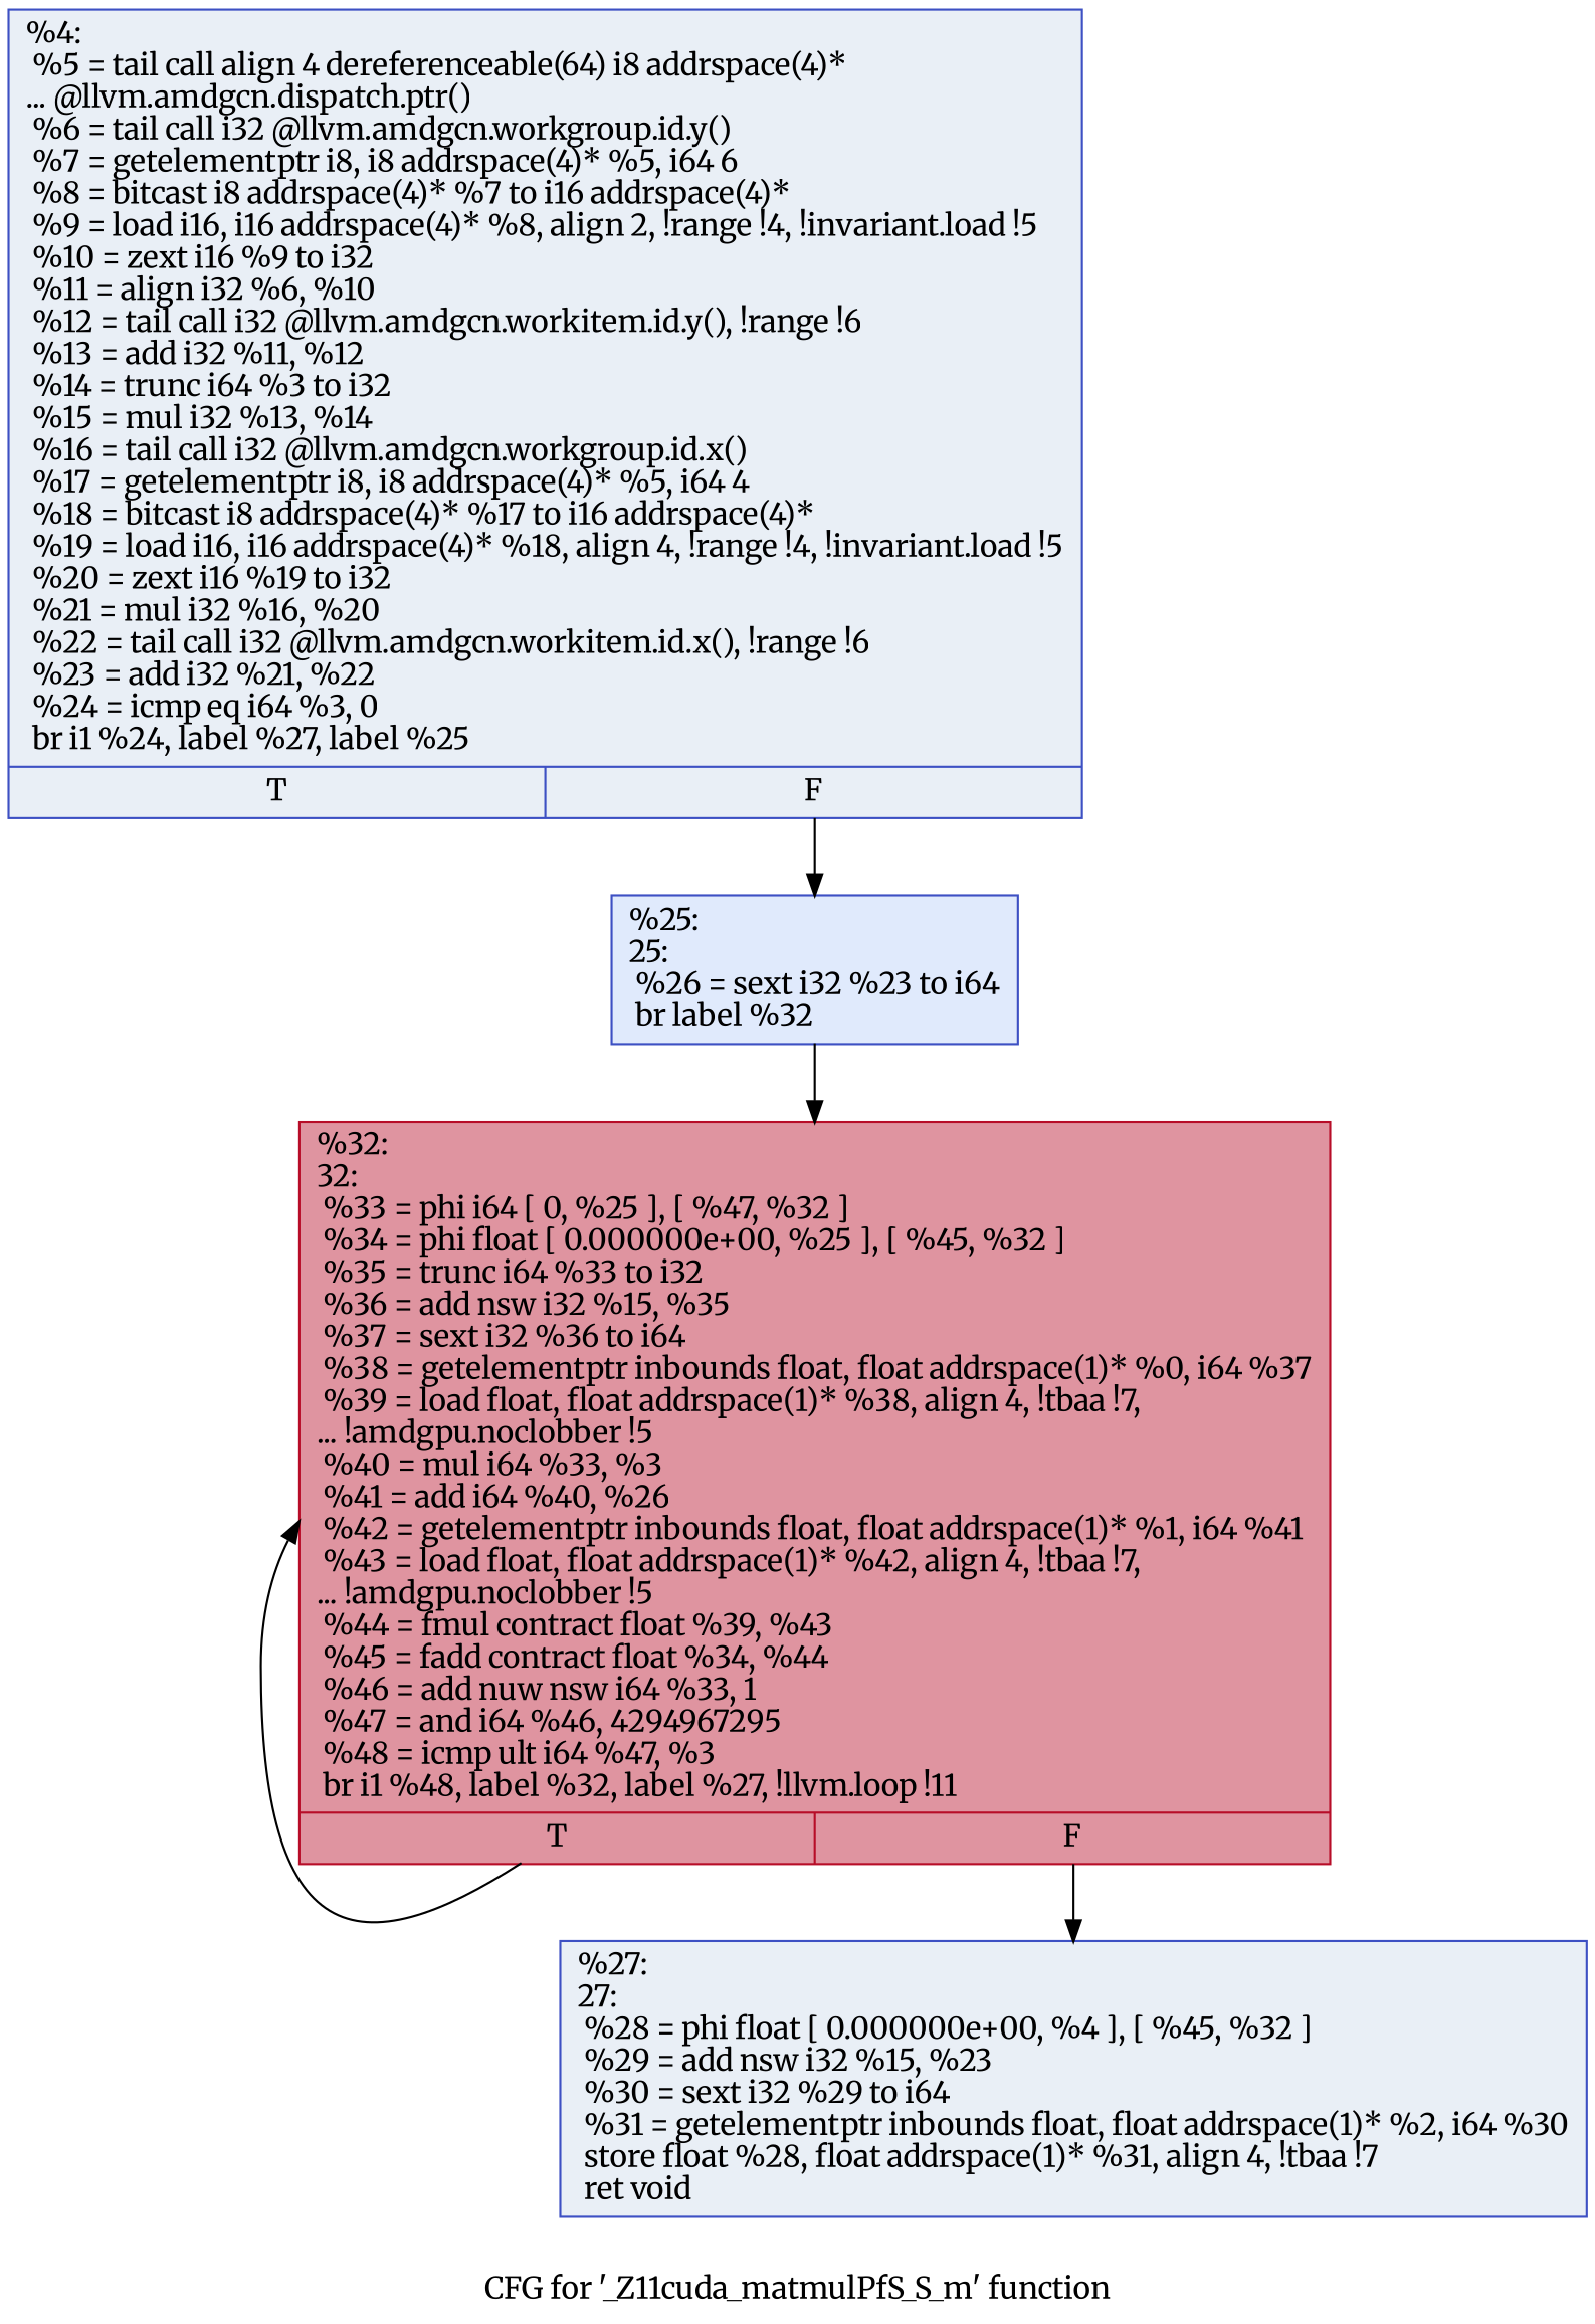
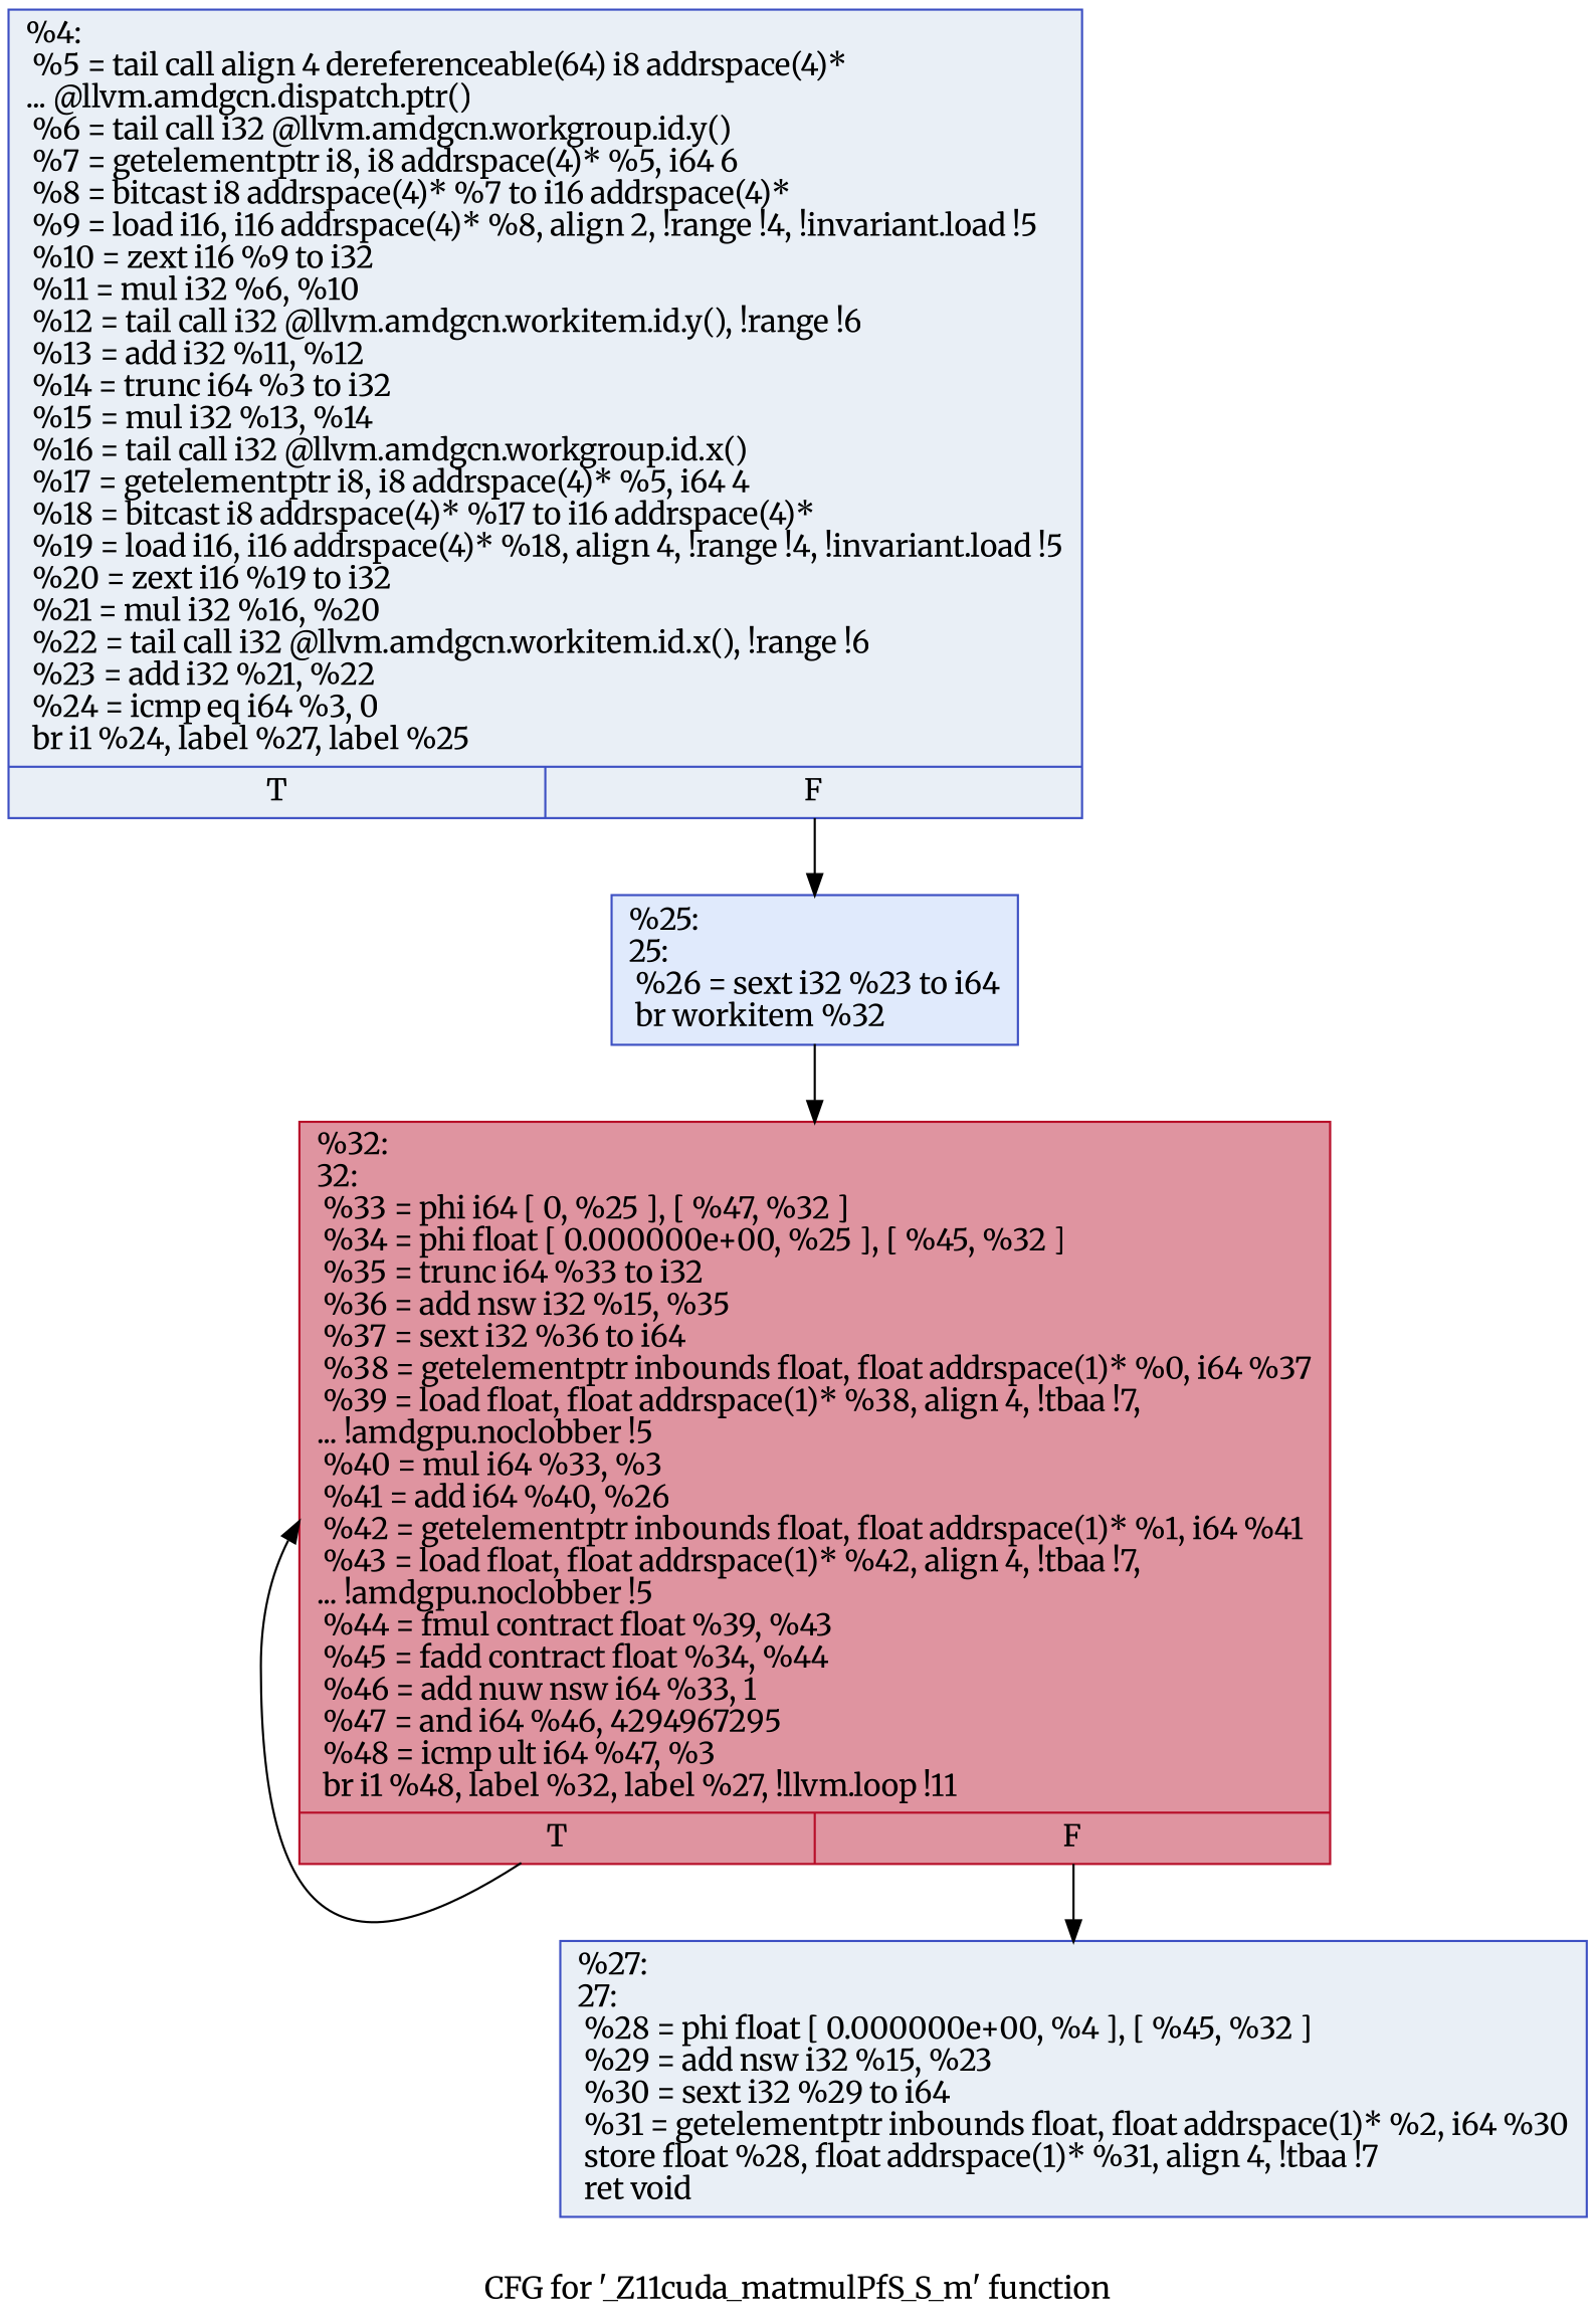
  digraph {
    fontname=Merriweather
    label="CFG for '_Z11cuda_matmulPfS_S_m' function"
    node [color="#3d50c3ff" fillcolor="#cedaeb70" fontname=Merriweather shape=record style=filled]
    edge [fontname=Merriweather tailport=s1]
-   n1 [label="{%4:\l  %5 = tail call align 4 dereferenceable(64) i8 addrspace(4)*\l... @llvm.amdgcn.dispatch.ptr()\l  %6 = tail call i32 @llvm.amdgcn.workgroup.id.y()\l  %7 = getelementptr i8, i8 addrspace(4)* %5, i64 6\l  %8 = bitcast i8 addrspace(4)* %7 to i16 addrspace(4)*\l  %9 = load i16, i16 addrspace(4)* %8, align 2, !range !4, !invariant.load !5\l  %10 = zext i16 %9 to i32\l  %11 = align i32 %6, %10\l  %12 = tail call i32 @llvm.amdgcn.workitem.id.y(), !range !6\l  %13 = add i32 %11, %12\l  %14 = trunc i64 %3 to i32\l  %15 = mul i32 %13, %14\l  %16 = tail call i32 @llvm.amdgcn.workgroup.id.x()\l  %17 = getelementptr i8, i8 addrspace(4)* %5, i64 4\l  %18 = bitcast i8 addrspace(4)* %17 to i16 addrspace(4)*\l  %19 = load i16, i16 addrspace(4)* %18, align 4, !range !4, !invariant.load !5\l  %20 = zext i16 %19 to i32\l  %21 = mul i32 %16, %20\l  %22 = tail call i32 @llvm.amdgcn.workitem.id.x(), !range !6\l  %23 = add i32 %21, %22\l  %24 = icmp eq i64 %3, 0\l  br i1 %24, label %27, label %25\l|{<s0>T|<s1>F}}"]
-   n2 [fillcolor="#b9d0f970" label="{%25:\l25:                                               \l  %26 = sext i32 %23 to i64\l  br label %32\l}"]
+   n1 [label="{%4:\l  %5 = tail call align 4 dereferenceable(64) i8 addrspace(4)*\l... @llvm.amdgcn.dispatch.ptr()\l  %6 = tail call i32 @llvm.amdgcn.workgroup.id.y()\l  %7 = getelementptr i8, i8 addrspace(4)* %5, i64 6\l  %8 = bitcast i8 addrspace(4)* %7 to i16 addrspace(4)*\l  %9 = load i16, i16 addrspace(4)* %8, align 2, !range !4, !invariant.load !5\l  %10 = zext i16 %9 to i32\l  %11 = mul i32 %6, %10\l  %12 = tail call i32 @llvm.amdgcn.workitem.id.y(), !range !6\l  %13 = add i32 %11, %12\l  %14 = trunc i64 %3 to i32\l  %15 = mul i32 %13, %14\l  %16 = tail call i32 @llvm.amdgcn.workgroup.id.x()\l  %17 = getelementptr i8, i8 addrspace(4)* %5, i64 4\l  %18 = bitcast i8 addrspace(4)* %17 to i16 addrspace(4)*\l  %19 = load i16, i16 addrspace(4)* %18, align 4, !range !4, !invariant.load !5\l  %20 = zext i16 %19 to i32\l  %21 = mul i32 %16, %20\l  %22 = tail call i32 @llvm.amdgcn.workitem.id.x(), !range !6\l  %23 = add i32 %21, %22\l  %24 = icmp eq i64 %3, 0\l  br i1 %24, label %27, label %25\l|{<s0>T|<s1>F}}"]
+   n2 [fillcolor="#b9d0f970" label="{%25:\l25:                                               \l  %26 = sext i32 %23 to i64\l  br workitem %32\l}"]
    n3 [label="{%27:\l27:                                               \l  %28 = phi float [ 0.000000e+00, %4 ], [ %45, %32 ]\l  %29 = add nsw i32 %15, %23\l  %30 = sext i32 %29 to i64\l  %31 = getelementptr inbounds float, float addrspace(1)* %2, i64 %30\l  store float %28, float addrspace(1)* %31, align 4, !tbaa !7\l  ret void\l}"]
    n4 [color="#b70d28ff" fillcolor="#b70d2870" label="{%32:\l32:                                               \l  %33 = phi i64 [ 0, %25 ], [ %47, %32 ]\l  %34 = phi float [ 0.000000e+00, %25 ], [ %45, %32 ]\l  %35 = trunc i64 %33 to i32\l  %36 = add nsw i32 %15, %35\l  %37 = sext i32 %36 to i64\l  %38 = getelementptr inbounds float, float addrspace(1)* %0, i64 %37\l  %39 = load float, float addrspace(1)* %38, align 4, !tbaa !7,\l... !amdgpu.noclobber !5\l  %40 = mul i64 %33, %3\l  %41 = add i64 %40, %26\l  %42 = getelementptr inbounds float, float addrspace(1)* %1, i64 %41\l  %43 = load float, float addrspace(1)* %42, align 4, !tbaa !7,\l... !amdgpu.noclobber !5\l  %44 = fmul contract float %39, %43\l  %45 = fadd contract float %34, %44\l  %46 = add nuw nsw i64 %33, 1\l  %47 = and i64 %46, 4294967295\l  %48 = icmp ult i64 %47, %3\l  br i1 %48, label %32, label %27, !llvm.loop !11\l|{<s0>T|<s1>F}}"]
    n1 -> n2
    n2 -> n4 [tailport=s0]
    n4 -> n3
    n4 -> n4 [tailport=s0]
  }
